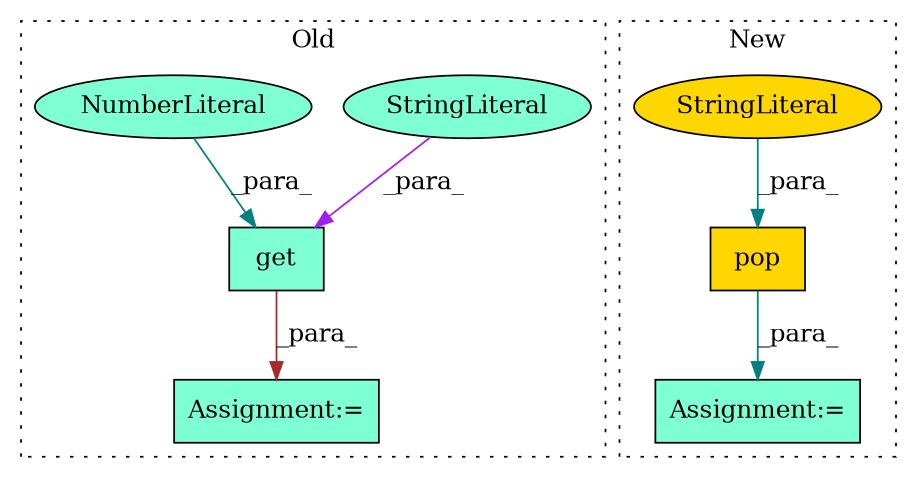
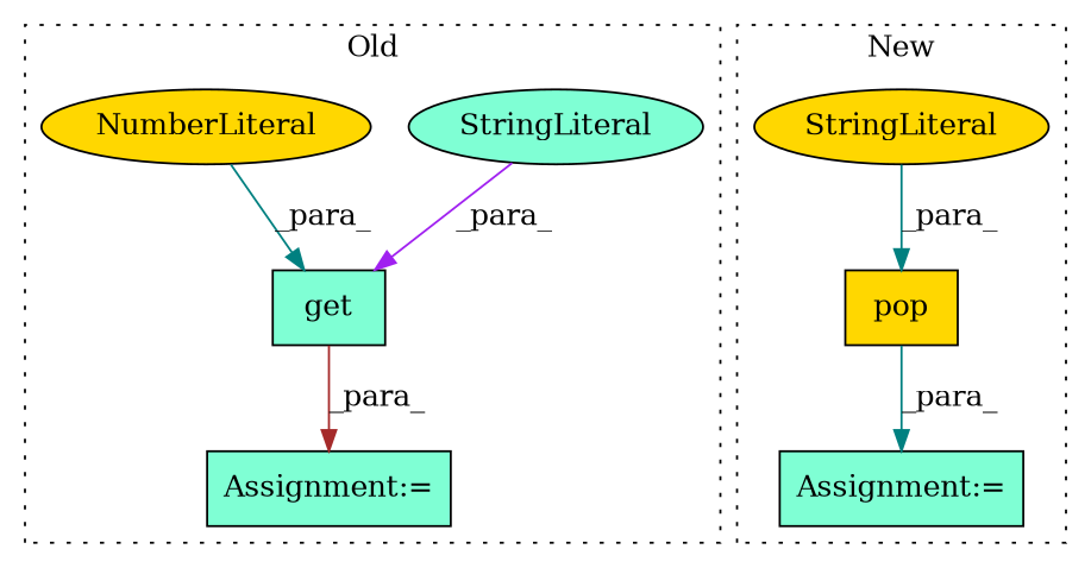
  digraph {
    node [a=32 fillcolor=aquamarine l="4,1" shape=box style=filled]
    edge [color=teal]
    n1 [label=get s="6347,6373"]
    n2 [a=45 l=15 label=StringLiteral s=6351 shape=ellipse]
    n3 [a=7 l=1 label="Assignment:=" s=6334]
-   n4 [a=34 l=6 label=NumberLiteral s=6367 shape=ellipse]
+   n4 [a=34 fillcolor=gold l=6 label=NumberLiteral s=6367 shape=ellipse]
    n5 [fillcolor=gold label=pop s="6365,6384"]
    n6 [a=45 fillcolor=gold l=5 label=StringLiteral s=6379 shape=ellipse]
    n7 [a=7 l=1 label="Assignment:=" s=6357]
    subgraph cluster_1 {
      label=Old
      style=dotted
      n1
      n2
      n3
      n4
    }
    subgraph cluster_2 {
      label=New
      style=dotted
      n5
      n6
      n7
    }
    n1 -> n3 [color=brown label=_para_]
    n2 -> n1 [color=purple label=_para_]
    n4 -> n1 [label=_para_]
    n5 -> n7 [label=_para_]
    n6 -> n5 [label=_para_]
  }
